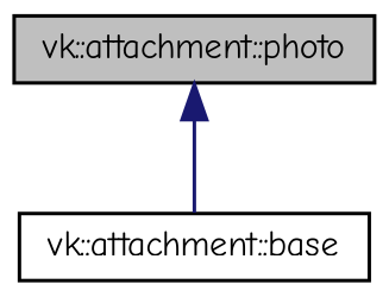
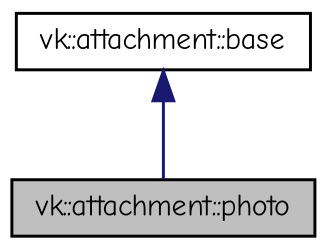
  digraph {
    fontname="Comic Neue"
    node [color=black fontname="Comic Neue" fontsize=10 shape=record style=filled]
    n1 [fillcolor=grey75 fontcolor=black height=0.2 label="vk::attachment::photo" width=0.4]
    n2 [fillcolor=white height=0.2 label="vk::attachment::base" width=0.4]
-   n1 -> n2 [color=midnightblue dir=back fontname="Comic Neue" fontsize=10 labelfontname=Helvetica labelfontsize=10 style=solid]
+   n2 -> n1 [color=midnightblue dir=back fontname="Comic Neue" fontsize=10 labelfontname=Helvetica labelfontsize=10 style=solid]
  }
